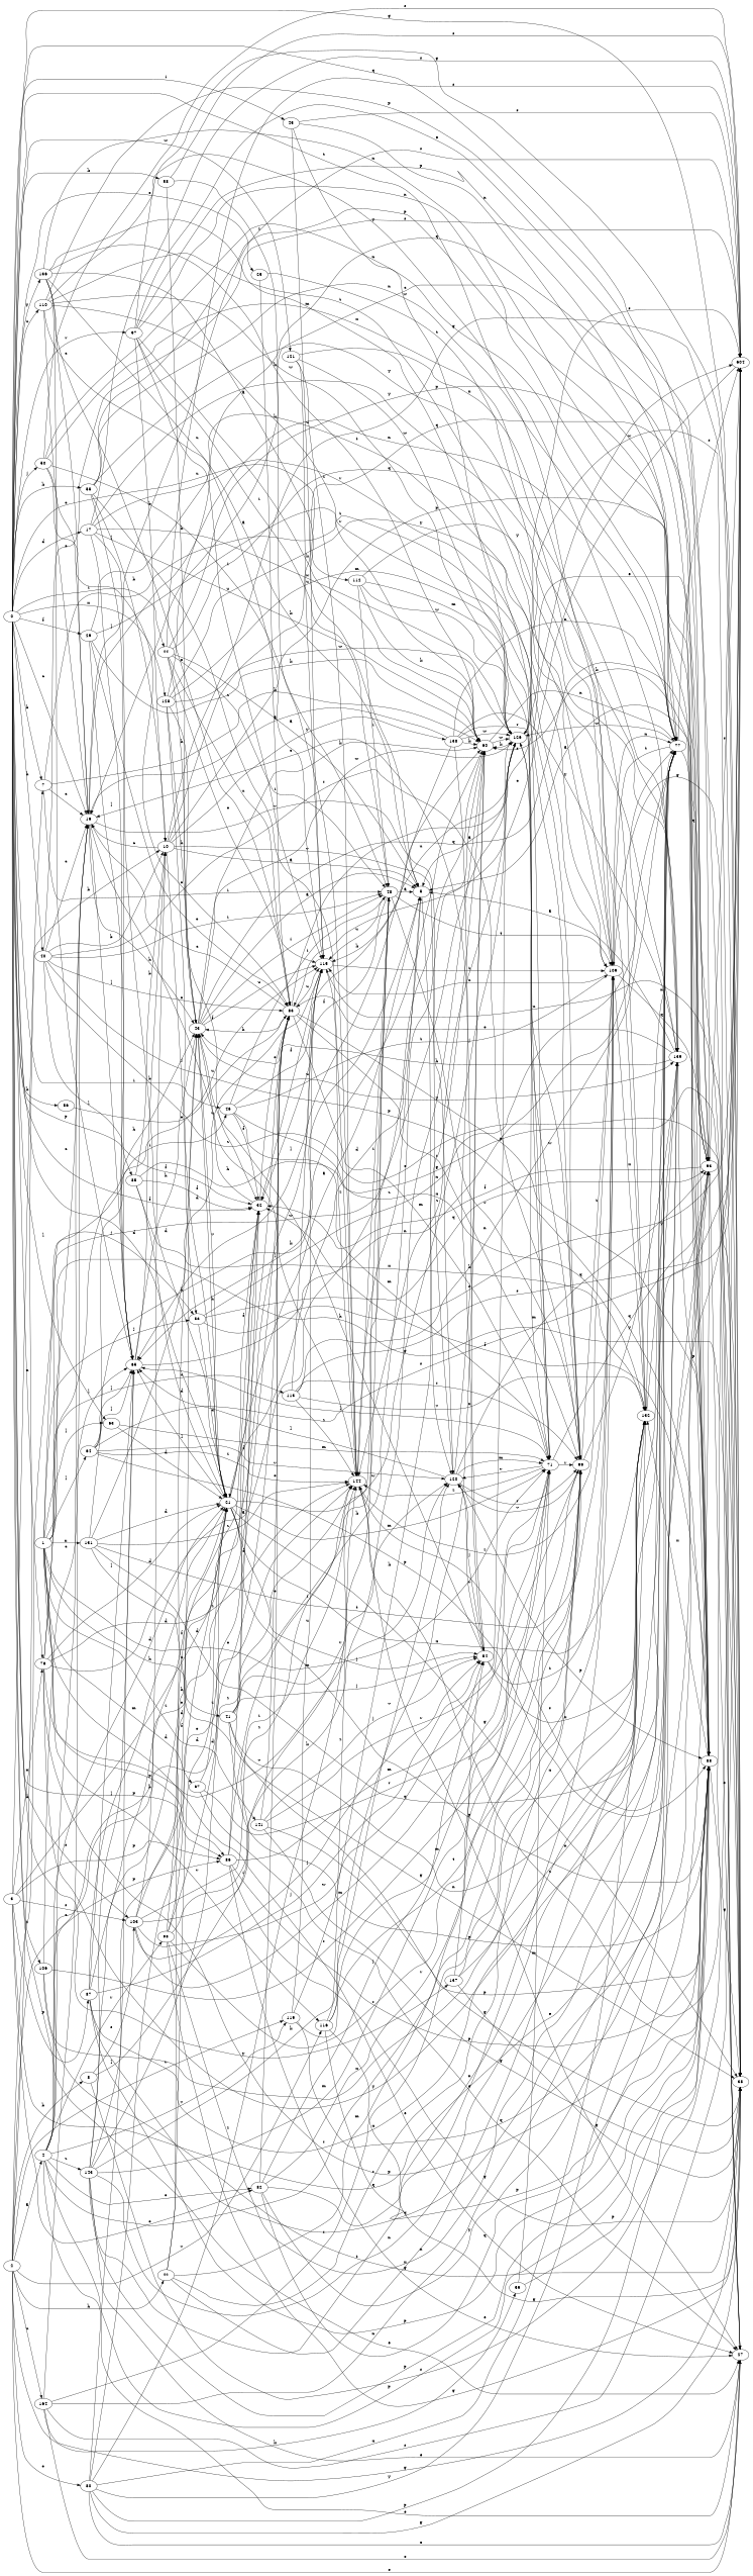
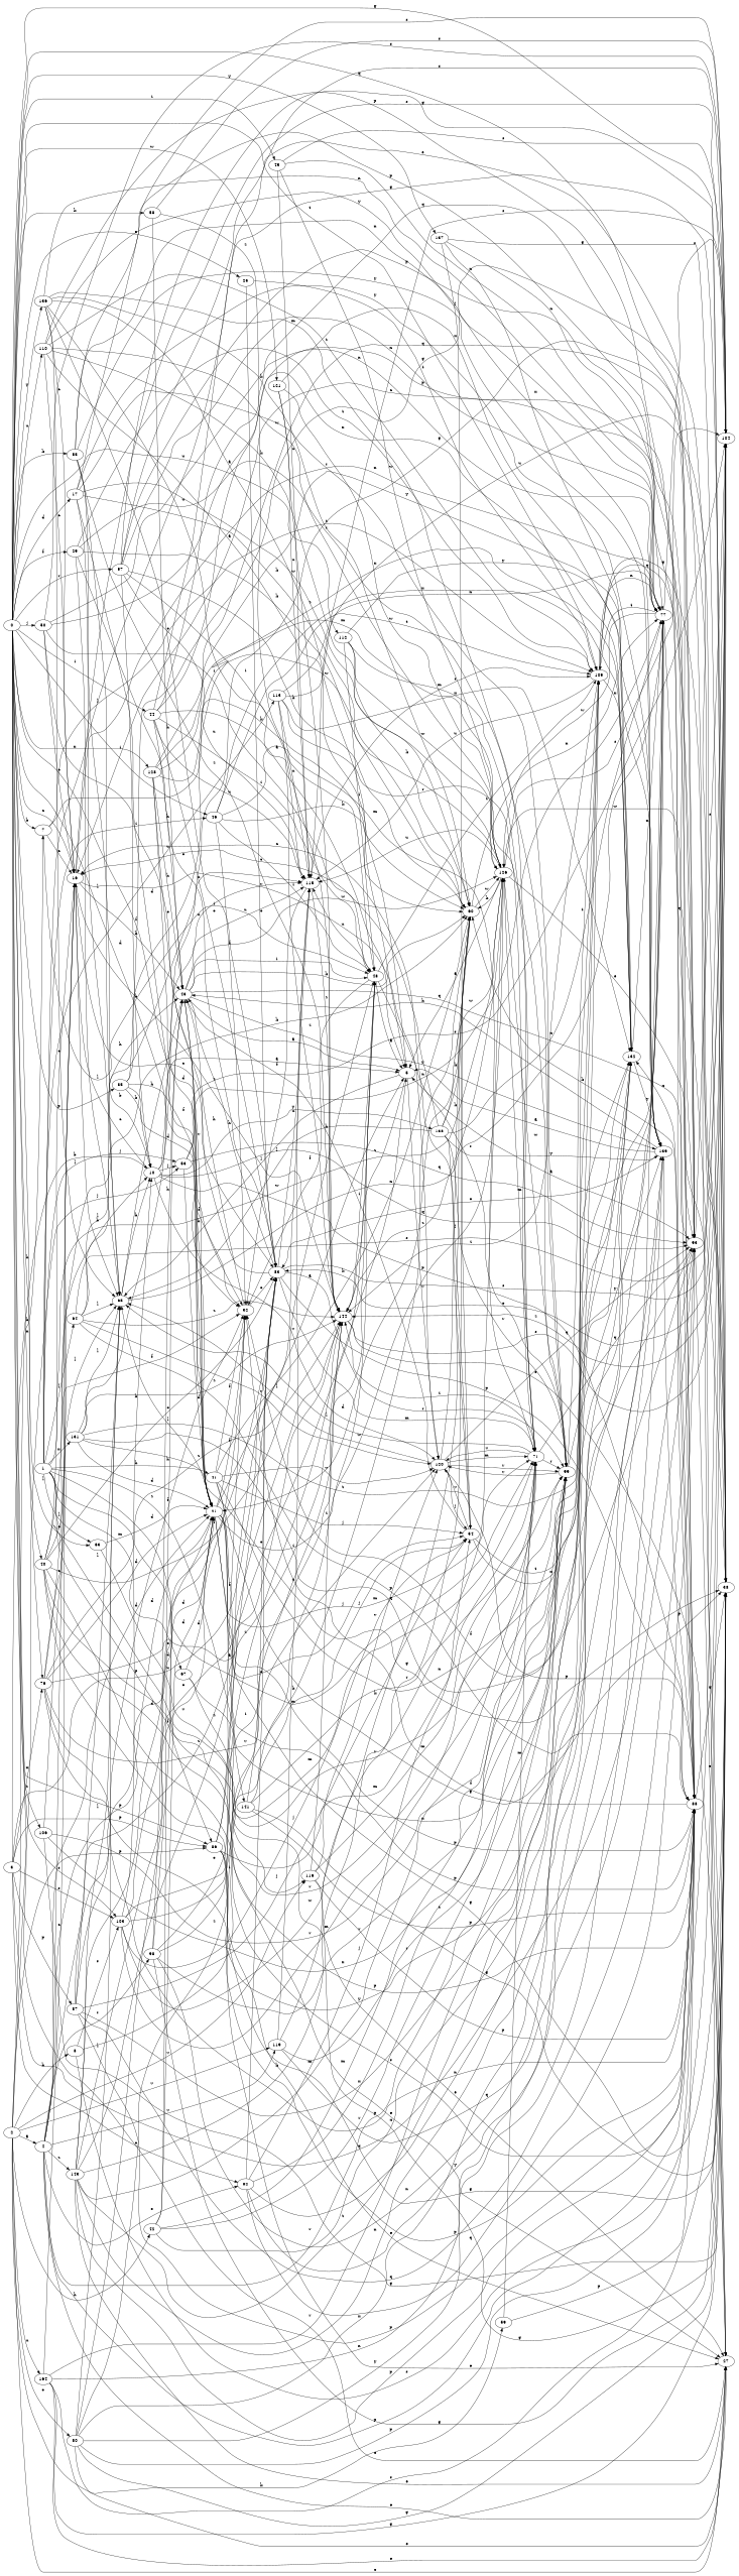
  strict digraph {
    rankdir=LR
    0
    7
    16
    17
    21
    25
    27
    29
    32
    38
    40
    44
    45
    46
    50
    55
-   56
    58
    63
    76
    85
    86
    93
    97
    103
    106
    109
    110
    112
    121
    128
    136
    137
    48
    60
    65
    144
    120
-   104 [label=604]
+   104
    43
    77
    126
    99
    139
    71
    88
    5
    54
    132
    83
    115
    10
    1
    41
    53
    64
    67
    113
    116
    131
    141
    2
    4
    8
    42
    59
    80
    n68 [label=164]
    119
    82
    98
    143
    3
    87
    138
    0 -> 7 [label=b]
    0 -> 16 [label=c]
    0 -> 17 [label=d]
    0 -> 21 [label=d]
    0 -> 25 [label=e]
    0 -> 27 [label=e]
    0 -> 29 [label=f]
    0 -> 32 [label=f]
    0 -> 38 [label=g]
    0 -> 40 [label=h]
    0 -> 44 [label=i]
    0 -> 45 [label=i]
    0 -> 46 [label=i]
    0 -> 50 [label=j]
    0 -> 55 [label=k]
-   0 -> 56 [label=k]
    0 -> 58 [label=k]
    0 -> 63 [label=l]
    0 -> 76 [label=n]
    0 -> 85 [label=p]
    0 -> 86 [label=p]
    0 -> 93 [label=q]
    0 -> 97 [label=r]
    0 -> 103 [label=s]
    0 -> 106 [label=t]
    0 -> 109 [label=t]
    0 -> 110 [label=u]
    0 -> 112 [label=u]
    0 -> 121 [label=w]
    0 -> 128 [label=x]
    0 -> 136 [label=y]
    0 -> 137 [label=y]
    7 -> 16 [label=c]
    7 -> 109 [label=t]
    7 -> 48 [label=i]
    7 -> 60 [label=k]
    16 -> 65 [label=l]
    16 -> 144 [label=z]
    16 -> 120 [label=v]
    16 -> 104 [label=s]
    16 -> 43 [label=h]
    16 -> 77 [label=n]
    17 -> 21 [label=d]
    17 -> 60 [label=k]
    17 -> 65 [label=l]
    17 -> 104 [label=s]
    17 -> 126 [label=w]
    17 -> 99 [label=r]
    17 -> 139 [label=y]
    21 -> 32 [label=f]
    21 -> 38 [label=g]
    21 -> 65 [label=l]
    21 -> 43 [label=h]
    21 -> 126 [label=w]
    21 -> 71 [label=m]
    21 -> 88 [label=p]
    21 -> 5 [label=a]
    21 -> 54 [label=j]
    21 -> 132 [label=x]
    25 -> 109 [label=t]
    25 -> 83 [label=o]
    29 -> 109 [label=t]
    29 -> 60 [label=k]
    29 -> 65 [label=l]
    29 -> 99 [label=r]
    29 -> 83 [label=o]
    32 -> 43 [label=h]
    32 -> 83 [label=o]
    38 -> 126 [label=w]
    38 -> 115 [label=u]
    40 -> 16 [label=c]
    40 -> 27 [label=e]
    40 -> 32 [label=f]
    40 -> 48 [label=i]
    40 -> 104 [label=s]
    40 -> 99 [label=r]
    40 -> 88 [label=p]
    40 -> 83 [label=o]
    40 -> 10 [label=b]
-   44 -> 109 [label=q]
+   44 -> 93 [label=q]
    44 -> 48 [label=i]
    44 -> 104 [label=s]
    44 -> 43 [label=h]
    44 -> 88 [label=p]
    44 -> 5 [label=a]
    44 -> 83 [label=o]
    44 -> 115 [label=u]
    45 -> 104 [label=s]
    45 -> 77 [label=n]
    45 -> 126 [label=w]
    45 -> 115 [label=u]
    46 -> 32 [label=f]
    46 -> 109 [label=t]
    46 -> 48 [label=i]
    46 -> 60 [label=k]
    46 -> 71 [label=m]
    46 -> 132 [label=x]
    50 -> 16 [label=c]
    50 -> 48 [label=i]
    50 -> 104 [label=s]
    50 -> 77 [label=n]
    50 -> 132 [label=x]
    50 -> 83 [label=o]
    55 -> 65 [label=l]
    55 -> 144 [label=z]
    55 -> 77 [label=n]
    55 -> 139 [label=y]
    55 -> 88 [label=p]
    55 -> 10 [label=b]
-   56 -> 83 [label=o]
    58 -> 144 [label=z]
    58 -> 104 [label=s]
    58 -> 43 [label=h]
    63 -> 21 [label=d]
    63 -> 71 [label=m]
    76 -> 16 [label=c]
    76 -> 21 [label=d]
    76 -> 144 [label=z]
    76 -> 120 [label=v]
    76 -> 43 [label=h]
    76 -> 139 [label=y]
    76 -> 88 [label=p]
    76 -> 5 [label=a]
    85 -> 21 [label=d]
    85 -> 32 [label=f]
    85 -> 38 [label=g]
    85 -> 132 [label=x]
    85 -> 10 [label=b]
    86 -> 27 [label=e]
    86 -> 32 [label=f]
    86 -> 38 [label=g]
    86 -> 48 [label=i]
    86 -> 71 [label=m]
    86 -> 88 [label=p]
    93 -> 16 [label=c]
    93 -> 27 [label=e]
    93 -> 32 [label=f]
    93 -> 104 [label=s]
    93 -> 5 [label=a]
    97 -> 27 [label=e]
    97 -> 38 [label=g]
    97 -> 48 [label=i]
    97 -> 60 [label=k]
    97 -> 77 [label=n]
    97 -> 88 [label=p]
    97 -> 115 [label=u]
    97 -> 10 [label=b]
    103 -> 21 [label=d]
    103 -> 48 [label=i]
    103 -> 60 [label=k]
    103 -> 126 [label=w]
    103 -> 71 [label=m]
    103 -> 54 [label=j]
    103 -> 10 [label=b]
    106 -> 16 [label=c]
    106 -> 38 [label=g]
    106 -> 99 [label=r]
    106 -> 132 [label=x]
    109 -> 38 [label=g]
    109 -> 93 [label=q]
    109 -> 144 [label=z]
    109 -> 77 [label=n]
    109 -> 132 [label=x]
    109 -> 115 [label=u]
    110 -> 16 [label=c]
    110 -> 109 [label=t]
    110 -> 60 [label=k]
    110 -> 126 [label=w]
    110 -> 139 [label=y]
    110 -> 88 [label=p]
    110 -> 5 [label=a]
    112 -> 48 [label=i]
    112 -> 60 [label=k]
    112 -> 126 [label=w]
    112 -> 139 [label=y]
    112 -> 71 [label=m]
    121 -> 144 [label=z]
    121 -> 126 [label=w]
    121 -> 132 [label=x]
    121 -> 115 [label=u]
    128 -> 21 [label=d]
    128 -> 32 [label=f]
    128 -> 93 [label=q]
    128 -> 43 [label=h]
    128 -> 126 [label=w]
    128 -> 139 [label=y]
    128 -> 71 [label=m]
    136 -> 16 [label=c]
    136 -> 60 [label=k]
    136 -> 65 [label=l]
    136 -> 77 [label=n]
    136 -> 71 [label=m]
    136 -> 5 [label=a]
    136 -> 83 [label=o]
    136 -> 115 [label=u]
    137 -> 38 [label=g]
    137 -> 77 [label=n]
    137 -> 54 [label=j]
    137 -> 132 [label=x]
    48 -> 32 [label=f]
    48 -> 109 [label=t]
    48 -> 99 [label=r]
    48 -> 5 [label=a]
    48 -> 115 [label=u]
    60 -> 21 [label=d]
    60 -> 77 [label=n]
    60 -> 126 [label=w]
    65 -> 43 [label=h]
    65 -> 77 [label=n]
    65 -> 10 [label=b]
    144 -> 27 [label=e]
    144 -> 48 [label=i]
    144 -> 104 [label=s]
    120 -> 93 [label=q]
    120 -> 60 [label=k]
    120 -> 65 [label=l]
    120 -> 99 [label=r]
    120 -> 71 [label=m]
    120 -> 88 [label=p]
    120 -> 54 [label=j]
    104 -> 144 [label=z]
    104 -> 83 [label=o]
    43 -> 21 [label=v]
    43 -> 93 [label=q]
    43 -> 48 [label=i]
    43 -> 60 [label=k]
    43 -> 126 [label=w]
    43 -> 139 [label=y]
    43 -> 5 [label=a]
    43 -> 115 [label=u]
    77 -> 93 [label=q]
    77 -> 109 [label=t]
    77 -> 104 [label=s]
    77 -> 126 [label=w]
    126 -> 27 [label=e]
    126 -> 60 [label=k]
    126 -> 144 [label=z]
    126 -> 104 [label=s]
    126 -> 71 [label=m]
    126 -> 5 [label=a]
    126 -> 115 [label=u]
    99 -> 109 [label=t]
    99 -> 120 [label=v]
    99 -> 126 [label=w]
    99 -> 139 [label=y]
    139 -> 43 [label=h]
    139 -> 88 [label=p]
    139 -> 5 [label=a]
    139 -> 83 [label=o]
    71 -> 93 [label=q]
    71 -> 65 [label=l]
    71 -> 144 [label=z]
    71 -> 120 [label=v]
    71 -> 99 [label=r]
    88 -> 32 [label=f]
    88 -> 38 [label=g]
    88 -> 60 [label=k]
    88 -> 132 [label=x]
    5 -> 65 [label=l]
    5 -> 144 [label=z]
    5 -> 120 [label=v]
    54 -> 16 [label=c]
    54 -> 109 [label=t]
    54 -> 120 [label=v]
    54 -> 43 [label=h]
    54 -> 132 [label=x]
    132 -> 77 [label=n]
    132 -> 139 [label=y]
    83 -> 16 [label=c]
    83 -> 104 [label=s]
    83 -> 43 [label=h]
    83 -> 99 [label=r]
    83 -> 71 [label=m]
    83 -> 88 [label=p]
    83 -> 115 [label=u]
    115 -> 32 [label=f]
    115 -> 109 [label=t]
    115 -> 144 [label=z]
    10 -> 16 [label=c]
    10 -> 38 [label=g]
    10 -> 93 [label=q]
    10 -> 120 [label=v]
    10 -> 88 [label=p]
    10 -> 5 [label=a]
    10 -> 53 [label=j]
    10 -> 138 [label=y]
    1 -> 27 [label=e]
    1 -> 38 [label=g]
    1 -> 46 [label=i]
    1 -> 63 [label=l]
    1 -> 86 [label=p]
    1 -> 126 [label=w]
    1 -> 71 [label=m]
    1 -> 41 [label=h]
    1 -> 53 [label=j]
    1 -> 64 [label=l]
    1 -> 67 [label=m]
    1 -> 113 [label=u]
    1 -> 116 [label=v]
    1 -> 131 [label=x]
    1 -> 141 [label=z]
    41 -> 32 [label=f]
    41 -> 38 [label=g]
    41 -> 60 [label=k]
    41 -> 120 [label=v]
    41 -> 77 [label=n]
    41 -> 88 [label=p]
    41 -> 54 [label=j]
    53 -> 21 [label=d]
    53 -> 93 [label=q]
    53 -> 104 [label=s]
    53 -> 77 [label=n]
    64 -> 60 [label=k]
    64 -> 65 [label=l]
    64 -> 144 [label=z]
    64 -> 120 [label=v]
    64 -> 104 [label=s]
    64 -> 88 [label=p]
    64 -> 115 [label=u]
    67 -> 21 [label=d]
    67 -> 27 [label=e]
    67 -> 99 [label=r]
    113 -> 144 [label=z]
    113 -> 104 [label=s]
    113 -> 77 [label=n]
    113 -> 99 [label=r]
    113 -> 132 [label=x]
    113 -> 115 [label=u]
    116 -> 38 [label=g]
    116 -> 144 [label=z]
    116 -> 120 [label=v]
    116 -> 71 [label=m]
    116 -> 88 [label=p]
    131 -> 21 [label=d]
    131 -> 38 [label=g]
    131 -> 93 [label=q]
    131 -> 109 [label=t]
    131 -> 65 [label=l]
    131 -> 144 [label=z]
    131 -> 115 [label=u]
    141 -> 38 [label=g]
    141 -> 99 [label=r]
    141 -> 88 [label=p]
    141 -> 54 [label=j]
    141 -> 83 [label=o]
    2 -> 7 [label=b]
    2 -> 27 [label=e]
    2 -> 86 [label=p]
    2 -> 53 [label=j]
    2 -> 116 [label=v]
    2 -> 4 [label=a]
    2 -> 8 [label=b]
    2 -> 42 [label=h]
    2 -> 59 [label=k]
    2 -> 80 [label=o]
    2 -> n68 [label=u]
    2 -> 119 [label=v]
    4 -> 21 [label=d]
    4 -> 27 [label=e]
    4 -> 65 [label=l]
    4 -> 144 [label=z]
    4 -> 99 [label=r]
    4 -> 88 [label=p]
    4 -> 83 [label=o]
    4 -> 119 [label=v]
    4 -> 82 [label=o]
    4 -> 98 [label=r]
    4 -> 143 [label=z]
    8 -> 103 [label=s]
    8 -> 48 [label=i]
    8 -> 104 [label=s]
    42 -> 21 [label=d]
    42 -> 43 [label=h]
    42 -> 99 [label=r]
    42 -> 71 [label=m]
    42 -> 132 [label=x]
    59 -> 71 [label=m]
    59 -> 88 [label=p]
    80 -> 27 [label=e]
    80 -> 32 [label=f]
    80 -> 38 [label=g]
    80 -> 65 [label=l]
    80 -> 144 [label=z]
    80 -> 139 [label=y]
    80 -> 88 [label=p]
    80 -> 132 [label=x]
    n68 -> 16 [label=c]
    n68 -> 27 [label=e]
    n68 -> 38 [label=g]
    n68 -> 104 [label=s]
    n68 -> 77 [label=n]
    n68 -> 99 [label=r]
    119 -> 93 [label=q]
    119 -> 109 [label=t]
    119 -> 60 [label=k]
    119 -> 115 [label=u]
    82 -> 93 [label=q]
    82 -> 77 [label=n]
    82 -> 99 [label=r]
    82 -> 139 [label=y]
    82 -> 54 [label=j]
    82 -> 83 [label=o]
    98 -> 21 [label=d]
    98 -> 38 [label=g]
    98 -> 144 [label=z]
    98 -> 43 [label=h]
    98 -> 77 [label=n]
    98 -> 99 [label=r]
    98 -> 83 [label=o]
    143 -> 21 [label=d]
    143 -> 27 [label=e]
    143 -> 109 [label=t]
    143 -> 60 [label=k]
    143 -> 65 [label=l]
    143 -> 144 [label=z]
    143 -> 77 [label=n]
    143 -> 71 [label=m]
    143 -> 88 [label=p]
    143 -> 83 [label=o]
    3 -> 76 [label=n]
    3 -> 86 [label=p]
    3 -> 93 [label=q]
    3 -> 103 [label=s]
    3 -> 115 [label=u]
    3 -> 10 [label=b]
    3 -> 82 [label=o]
    3 -> 87 [label=p]
    87 -> 21 [label=d]
    87 -> 32 [label=f]
    87 -> 93 [label=q]
    87 -> 65 [label=l]
    87 -> 88 [label=p]
    87 -> 54 [label=j]
    87 -> 132 [label=x]
    138 -> 16 [label=c]
    138 -> 60 [label=k]
    138 -> 65 [label=l]
    138 -> 77 [label=n]
    138 -> 126 [label=w]
    138 -> 99 [label=r]
    138 -> 139 [label=y]
    138 -> 54 [label=j]
  }
